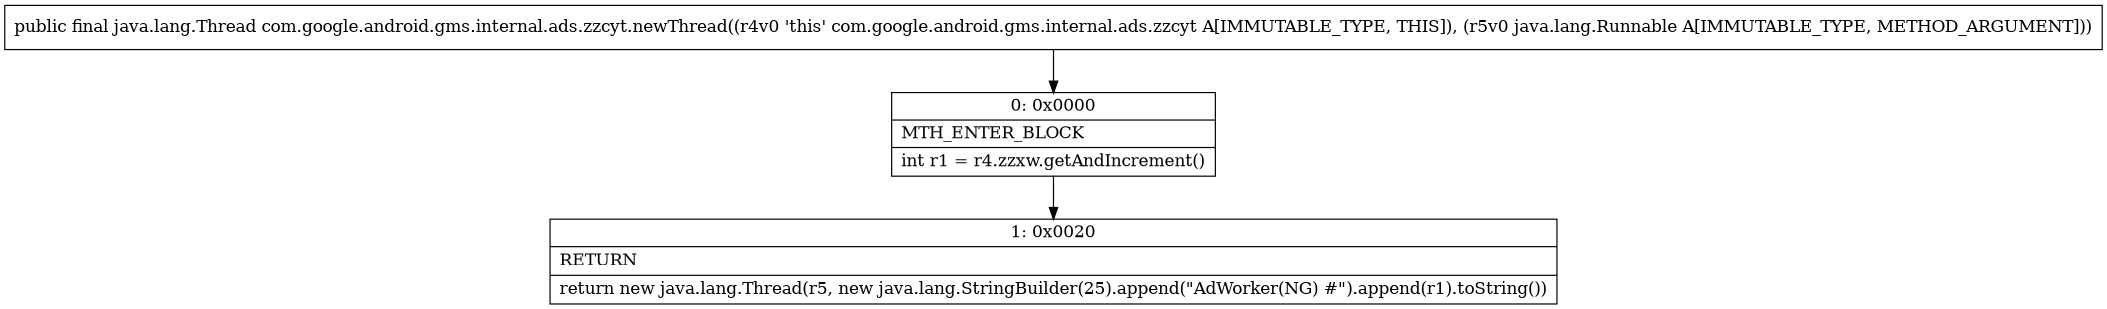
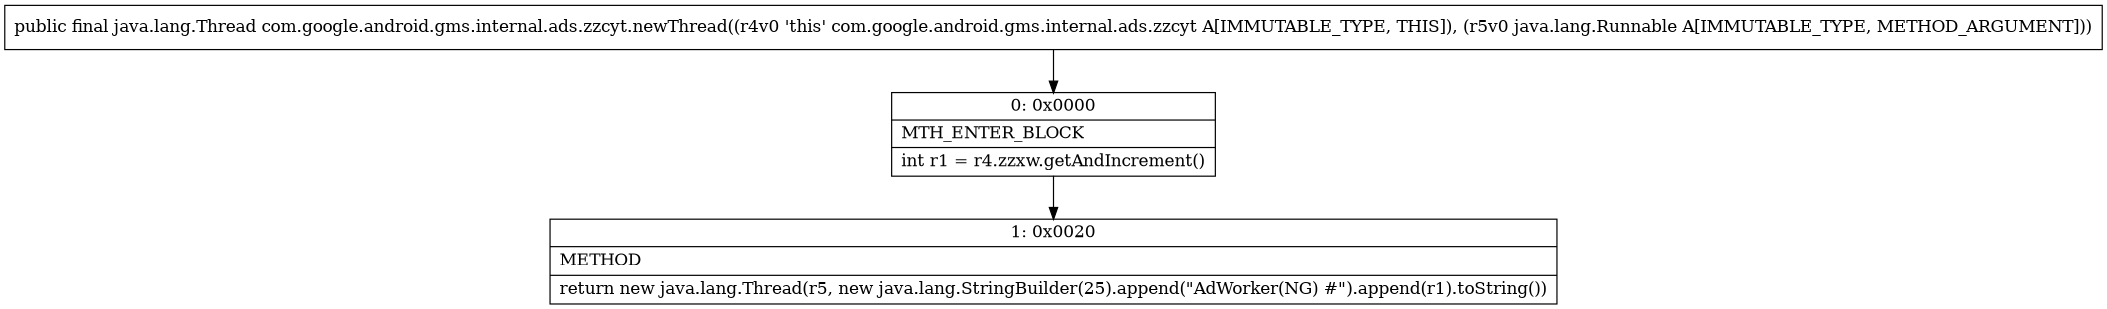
  digraph {
    node [shape=record]
    n1 [label="{0\:\ 0x0000|MTH_ENTER_BLOCK\l|int r1 = r4.zzxw.getAndIncrement()\l}"]
-   n2 [label="{1\:\ 0x0020|RETURN\l|return new java.lang.Thread(r5, new java.lang.StringBuilder(25).append(\"AdWorker(NG) #\").append(r1).toString())\l}"]
+   n2 [label="{1\:\ 0x0020|METHOD\l|return new java.lang.Thread(r5, new java.lang.StringBuilder(25).append(\"AdWorker(NG) #\").append(r1).toString())\l}"]
    n3 [label="{public final java.lang.Thread com.google.android.gms.internal.ads.zzcyt.newThread((r4v0 'this' com.google.android.gms.internal.ads.zzcyt A[IMMUTABLE_TYPE, THIS]), (r5v0 java.lang.Runnable A[IMMUTABLE_TYPE, METHOD_ARGUMENT])) }"]
    n1 -> n2
    n3 -> n1
  }
